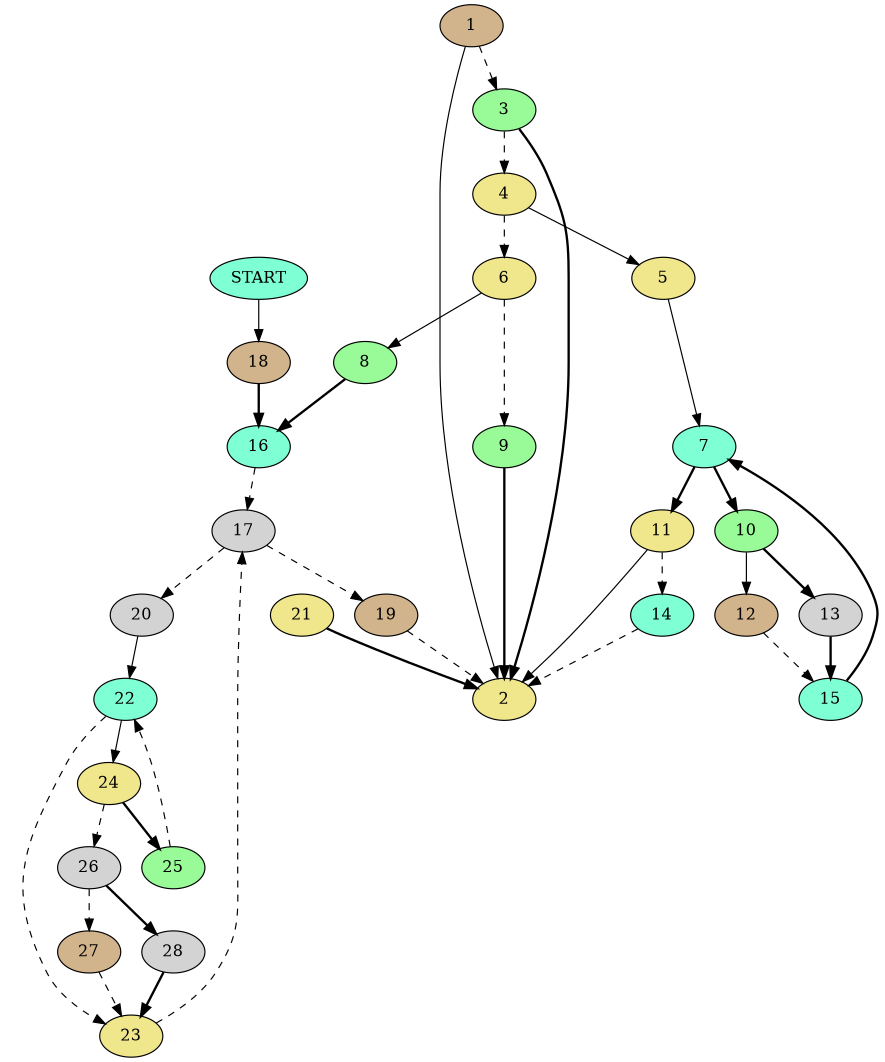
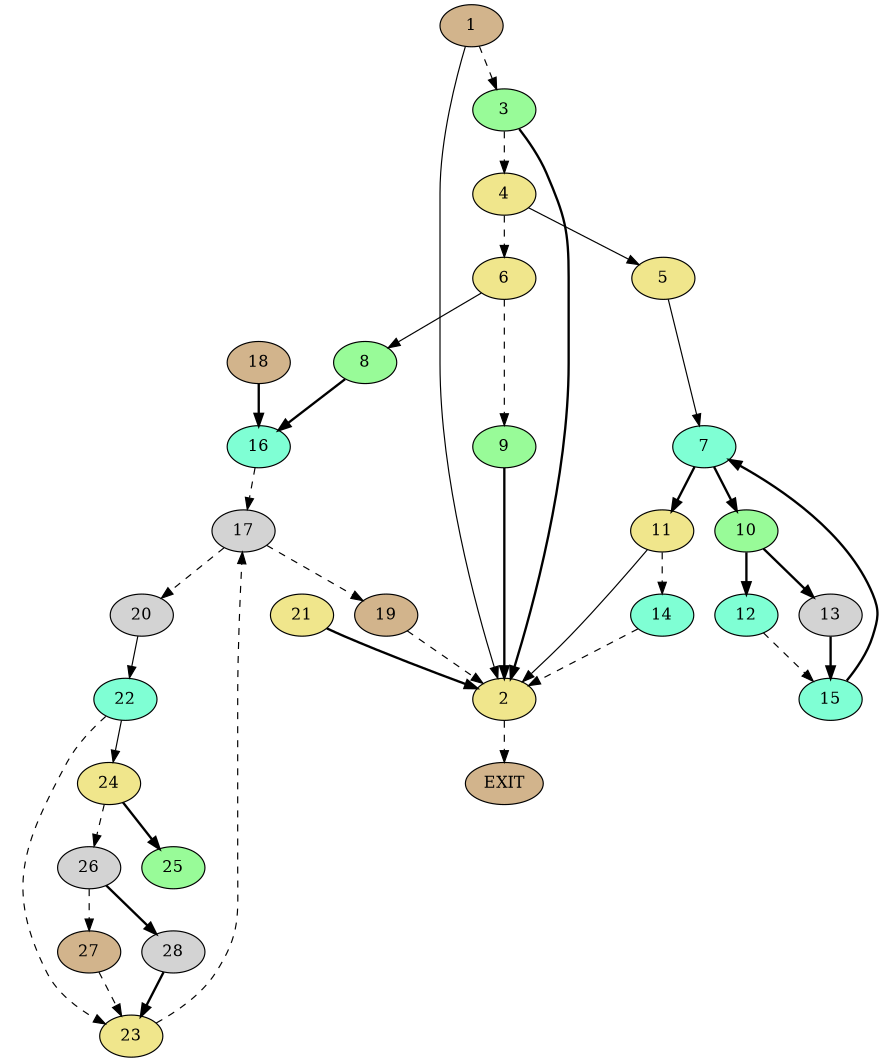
  digraph {
    node [fillcolor=khaki style=filled]
    edge [style=dashed]
-   n1 [fillcolor=aquamarine label=START]
    18 [fillcolor=tan]
    2
    1 [fillcolor=tan]
    3 [fillcolor=palegreen]
    16 [fillcolor=aquamarine]
+   n7 [fillcolor=tan label=EXIT]
    4
    5
    6
    7 [fillcolor=aquamarine]
    8 [fillcolor=palegreen]
    9 [fillcolor=palegreen]
    10 [fillcolor=palegreen]
    11
-   12 [fillcolor=tan]
+   12 [fillcolor=aquamarine]
    13 [fillcolor=lightgrey]
    14 [fillcolor=aquamarine]
    17 [fillcolor=lightgrey]
    15 [fillcolor=aquamarine]
    19 [fillcolor=tan]
    20 [fillcolor=lightgrey]
    22 [fillcolor=aquamarine]
    21
    23
    24
    25 [fillcolor=palegreen]
    26 [fillcolor=lightgrey]
    27 [fillcolor=tan]
    28 [fillcolor=lightgrey]
-   n1 -> 18 [style=solid]
    18 -> 16 [style=bold]
+   2 -> n7
    1 -> 2 [style=solid]
    1 -> 3
    3 -> 2 [style=bold]
    3 -> 4
    16 -> 17
    4 -> 5 [style=solid]
    4 -> 6
    5 -> 7 [style=solid]
    6 -> 8 [style=solid]
    6 -> 9
    7 -> 10 [style=bold]
    7 -> 11 [style=bold]
    8 -> 16 [style=bold]
    9 -> 2 [style=bold]
-   10 -> 12 [style=solid]
+   10 -> 12 [style=bold]
    10 -> 13 [style=bold]
    11 -> 2 [style=solid]
    11 -> 14
    12 -> 15
    13 -> 15 [style=bold]
    14 -> 2
    17 -> 19
    17 -> 20
    15 -> 7 [style=bold]
    19 -> 2
    20 -> 22 [style=solid]
    22 -> 23
    22 -> 24 [style=solid]
    21 -> 2 [style=bold]
    23 -> 17
    24 -> 25 [style=bold]
    24 -> 26
-   25 -> 22
    26 -> 27
    26 -> 28 [style=bold]
    27 -> 23
    28 -> 23 [style=bold]
  }
